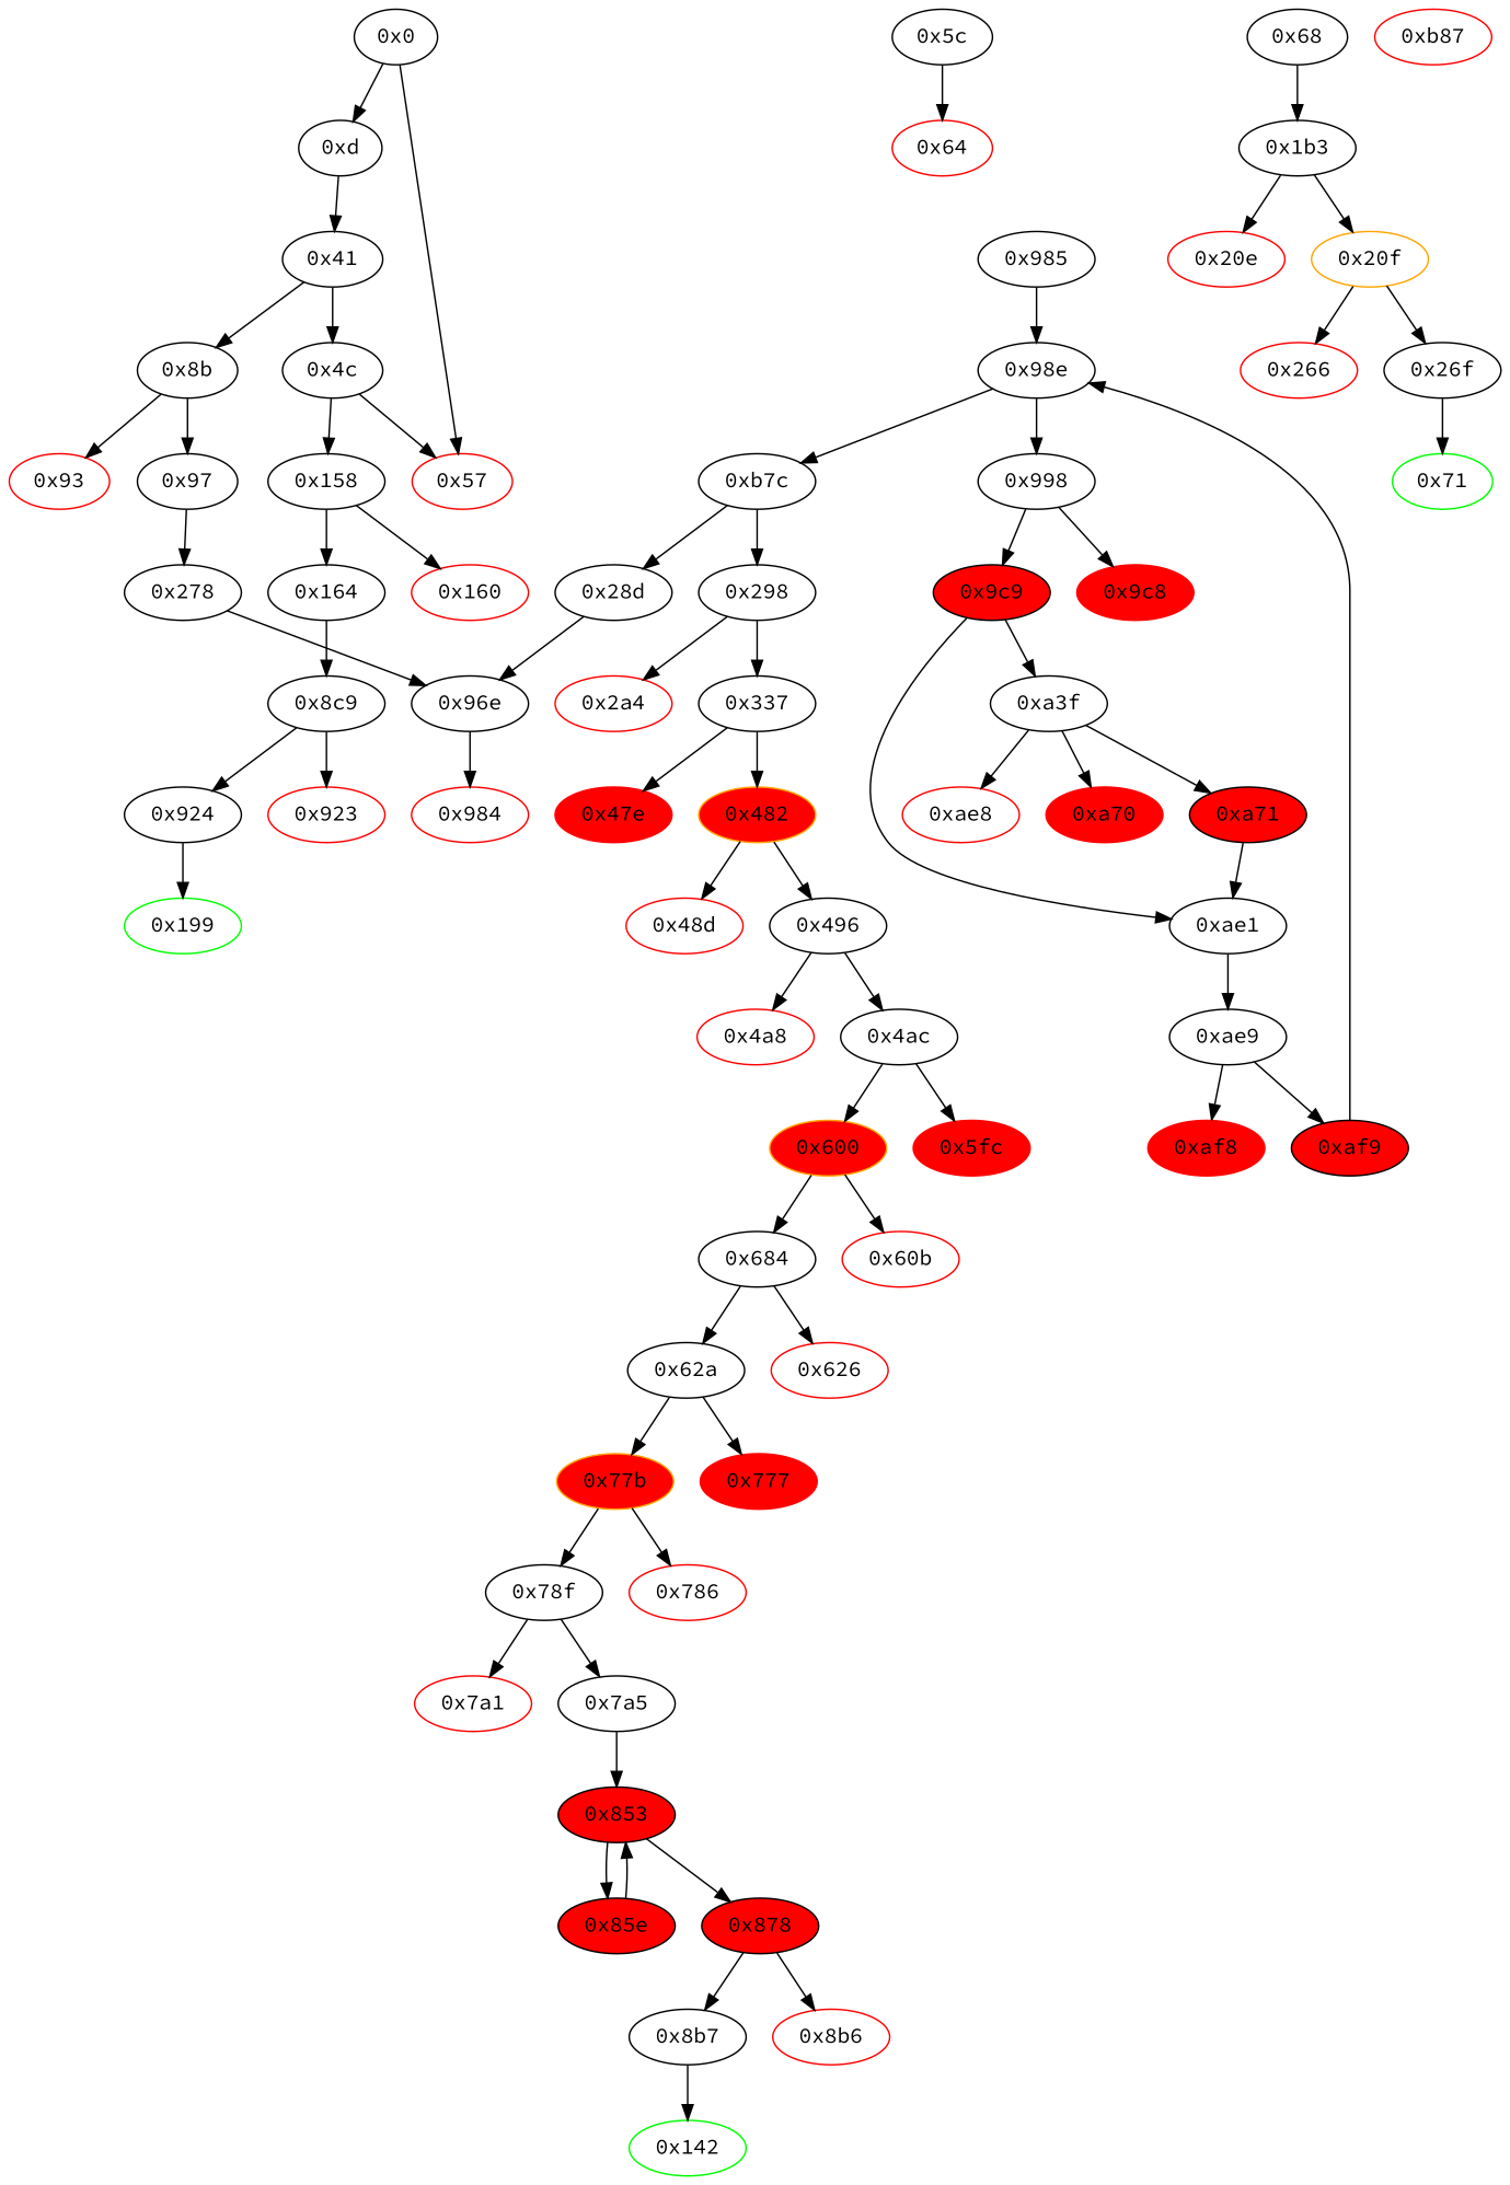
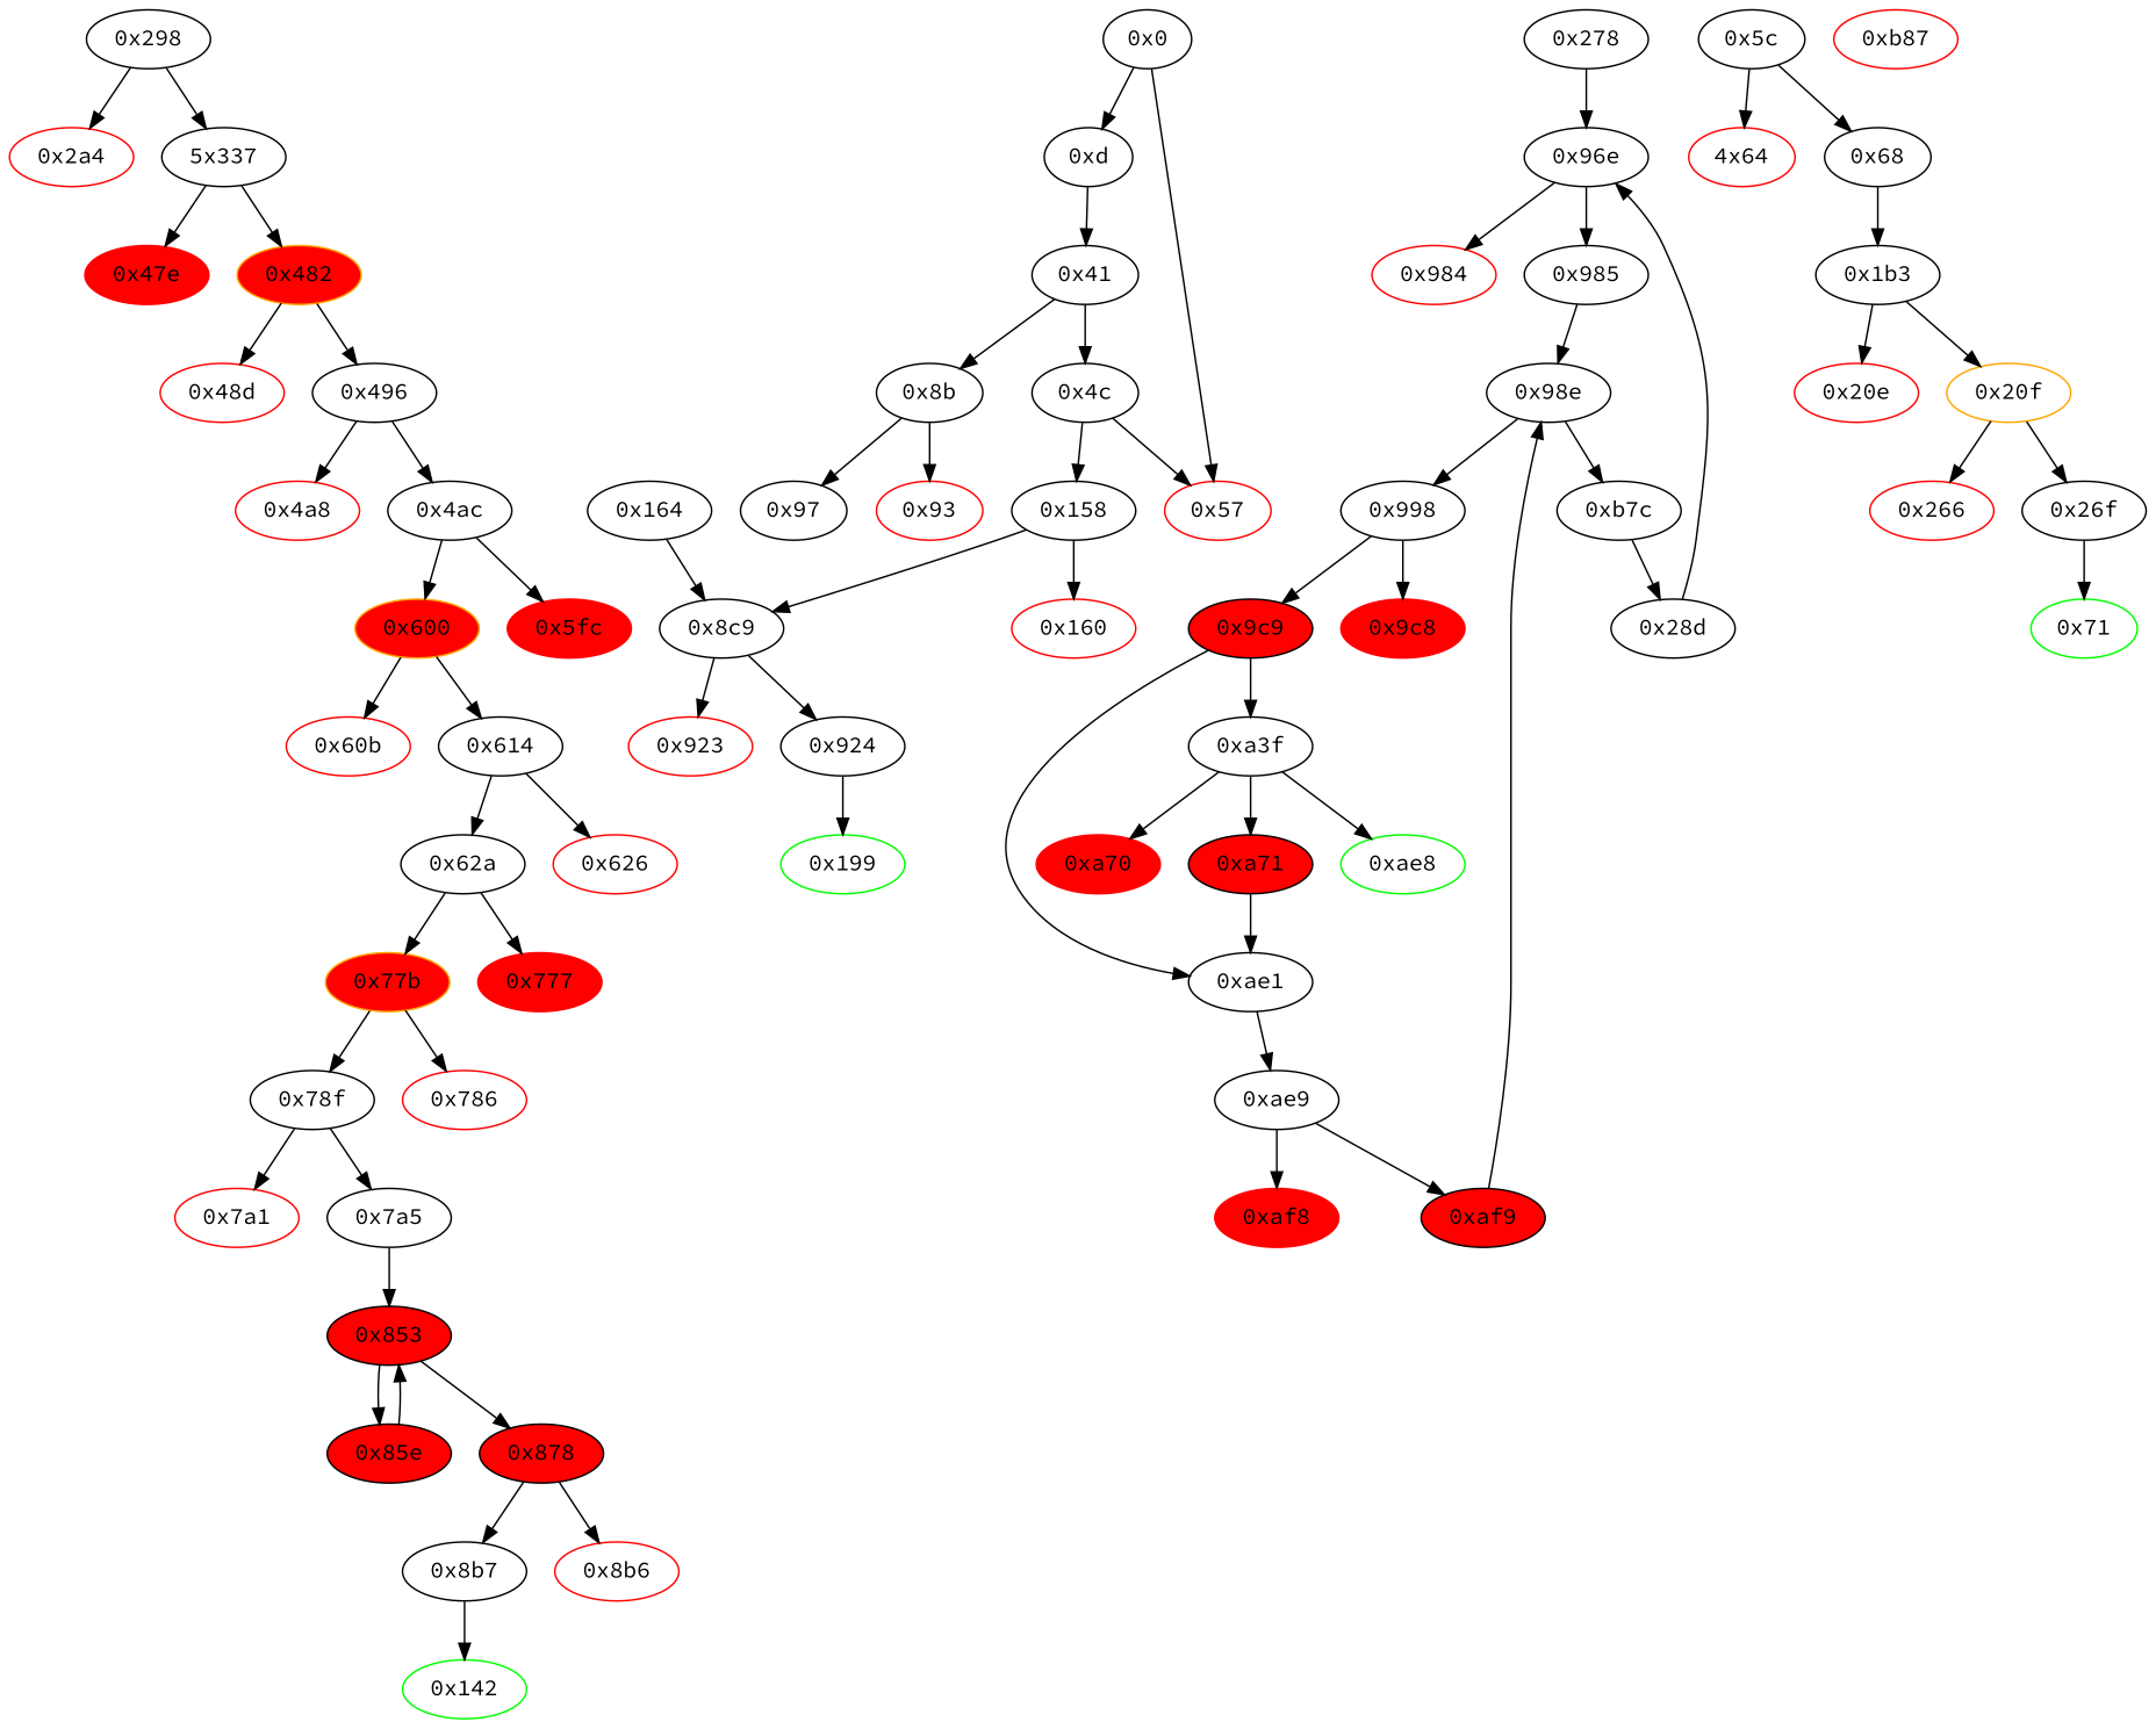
  strict digraph {
    fontname="Source Code Pro"
    node [fillcolor=white fontname="Source Code Pro" style=filled]
    edge [fontname="Source Code Pro"]
    "0x7a1" [color=red]
    "0x78f"
    "0x7a5"
    "0x853" [fillcolor=red]
    "0x164"
    "0x8c9"
    "0x923" [color=red]
    "0x924"
    "0x97"
    "0x278"
    "0x96e"
    "0x160" [color=red]
    "0x2a4" [color=red]
    "0x298"
-   "0x337"
+   "0x337" [label="5x337"]
    "0x47e" [color=red fillcolor=red]
    "0x482" [color=orange fillcolor=red]
    "0x4a8" [color=red]
    "0xa70" [color=red fillcolor=red]
    "0x9c9" [fillcolor=red]
    "0x998"
    "0x9c8" [color=red fillcolor=red]
    "0xa3f"
    "0xae1"
    "0xd"
    "0x41"
-   "0x64" [color=red]
+   "0x64" [color=red label="4x64"]
    "0x5c"
    "0x68"
    "0x8b"
    "0x4c"
    "0x199" [color=green]
    "0x266" [color=red]
    "0x77b" [color=orange fillcolor=red]
    "0x62a"
    "0x777" [color=red fillcolor=red]
    "0x786" [color=red]
    "0x600" [color=orange fillcolor=red]
    "0x60b" [color=red]
-   "0x614" [label="0x684"]
+   "0x614"
    "0x626" [color=red]
    "0x158"
    "0x984" [color=red]
    "0x85e" [fillcolor=red]
    "0x878" [fillcolor=red]
    "0x8b7"
    "0x8b6" [color=red]
    "0xa71" [fillcolor=red]
-   "0xae8" [color=red]
+   "0xae8" [color=green]
    "0xae9"
    "0x985"
    "0x142" [color=green]
    "0x48d" [color=red]
    "0x1b3"
    "0xb7c"
    "0x28d"
    "0x98e"
    "0xaf8" [color=red fillcolor=red]
    "0x496"
    "0x71" [color=green]
    "0x26f"
    "0x93" [color=red]
    "0x57" [color=red]
    "0x0"
    "0x20e" [color=red]
    "0x20f" [color=orange]
    "0x4ac"
    "0x5fc" [color=red fillcolor=red]
    "0xaf9" [fillcolor=red]
    "0xb87" [color=red]
    "0x78f" -> "0x7a1"
    "0x78f" -> "0x7a5"
    "0x7a5" -> "0x853"
    "0x853" -> "0x85e"
    "0x853" -> "0x878"
    "0x164" -> "0x8c9"
    "0x8c9" -> "0x923"
    "0x8c9" -> "0x924"
    "0x924" -> "0x199"
-   "0x97" -> "0x278"
    "0x278" -> "0x96e"
    "0x96e" -> "0x984"
+   "0x96e" -> "0x985"
    "0x298" -> "0x2a4"
    "0x298" -> "0x337"
    "0x337" -> "0x47e"
    "0x337" -> "0x482"
    "0x482" -> "0x48d"
    "0x482" -> "0x496"
    "0x9c9" -> "0xa3f"
    "0x9c9" -> "0xae1"
    "0x998" -> "0x9c9"
    "0x998" -> "0x9c8"
    "0xa3f" -> "0xa70"
    "0xa3f" -> "0xa71"
    "0xa3f" -> "0xae8"
    "0xae1" -> "0xae9"
    "0xd" -> "0x41"
    "0x41" -> "0x8b"
    "0x41" -> "0x4c"
    "0x5c" -> "0x64"
+   "0x5c" -> "0x68"
    "0x68" -> "0x1b3"
    "0x8b" -> "0x97"
    "0x8b" -> "0x93"
    "0x4c" -> "0x158"
    "0x4c" -> "0x57"
    "0x77b" -> "0x78f"
    "0x77b" -> "0x786"
    "0x62a" -> "0x77b"
    "0x62a" -> "0x777"
    "0x600" -> "0x60b"
    "0x600" -> "0x614"
    "0x614" -> "0x62a"
    "0x614" -> "0x626"
-   "0x158" -> "0x164"
+   "0x158" -> "0x8c9"
    "0x158" -> "0x160"
    "0x85e" -> "0x853"
    "0x878" -> "0x8b7"
    "0x878" -> "0x8b6"
    "0x8b7" -> "0x142"
    "0xa71" -> "0xae1"
    "0xae9" -> "0xaf8"
    "0xae9" -> "0xaf9"
    "0x985" -> "0x98e"
    "0x1b3" -> "0x20e"
    "0x1b3" -> "0x20f"
-   "0xb7c" -> "0x298"
    "0xb7c" -> "0x28d"
    "0x28d" -> "0x96e"
    "0x98e" -> "0x998"
    "0x98e" -> "0xb7c"
    "0x496" -> "0x4a8"
    "0x496" -> "0x4ac"
    "0x26f" -> "0x71"
    "0x0" -> "0xd"
    "0x0" -> "0x57"
    "0x20f" -> "0x266"
    "0x20f" -> "0x26f"
    "0x4ac" -> "0x600"
    "0x4ac" -> "0x5fc"
    "0xaf9" -> "0x98e"
  }
